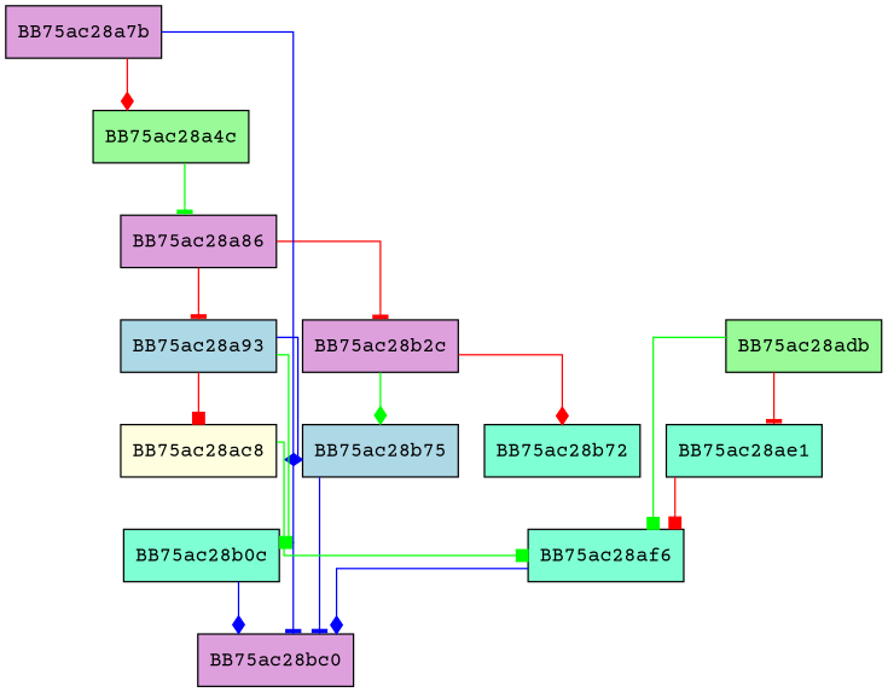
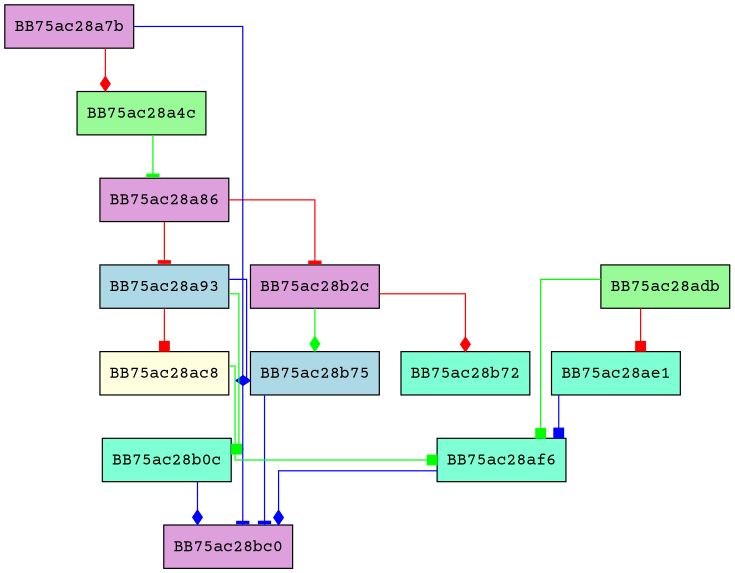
  digraph {
    fontname="Courier Prime"
    splines=ortho
    node [fillcolor=plum fontname="Courier Prime" shape=box style=filled]
    edge [arrowhead=diamond color=red fontname="Courier Prime"]
    BB75ac28a4c [fillcolor=palegreen]
    BB75ac28a86
    BB75ac28b2c
    BB75ac28a93 [fillcolor=lightblue]
    BB75ac28a7b
    BB75ac28bc0
    BB75ac28b75 [fillcolor=lightblue]
    BB75ac28b72 [fillcolor=aquamarine]
    BB75ac28b0c [fillcolor=aquamarine]
    BB75ac28ac8 [fillcolor=lightyellow]
    BB75ac28af6 [fillcolor=aquamarine]
    BB75ac28adb [fillcolor=palegreen]
    BB75ac28ae1 [fillcolor=aquamarine]
    BB75ac28a4c -> BB75ac28a86 [arrowhead=tee color=green]
    BB75ac28a86 -> BB75ac28b2c [arrowhead=tee]
    BB75ac28a86 -> BB75ac28a93 [arrowhead=tee]
    BB75ac28b2c -> BB75ac28b75 [color=green]
    BB75ac28b2c -> BB75ac28b72
    BB75ac28a93 -> BB75ac28b75 [color=blue]
    BB75ac28a93 -> BB75ac28b0c [arrowhead=box color=green]
    BB75ac28a93 -> BB75ac28ac8 [arrowhead=box]
    BB75ac28a7b -> BB75ac28a4c
    BB75ac28a7b -> BB75ac28bc0 [arrowhead=tee color=blue]
    BB75ac28b75 -> BB75ac28bc0 [arrowhead=tee color=blue]
    BB75ac28b0c -> BB75ac28bc0 [color=blue]
    BB75ac28ac8 -> BB75ac28af6 [arrowhead=box color=green]
    BB75ac28af6 -> BB75ac28bc0 [color=blue]
    BB75ac28adb -> BB75ac28af6 [arrowhead=box color=green]
-   BB75ac28adb -> BB75ac28ae1 [arrowhead=tee]
-   BB75ac28ae1 -> BB75ac28af6 [arrowhead=box]
+   BB75ac28adb -> BB75ac28ae1 [arrowhead=box]
+   BB75ac28ae1 -> BB75ac28af6 [arrowhead=box color=blue]
  }
